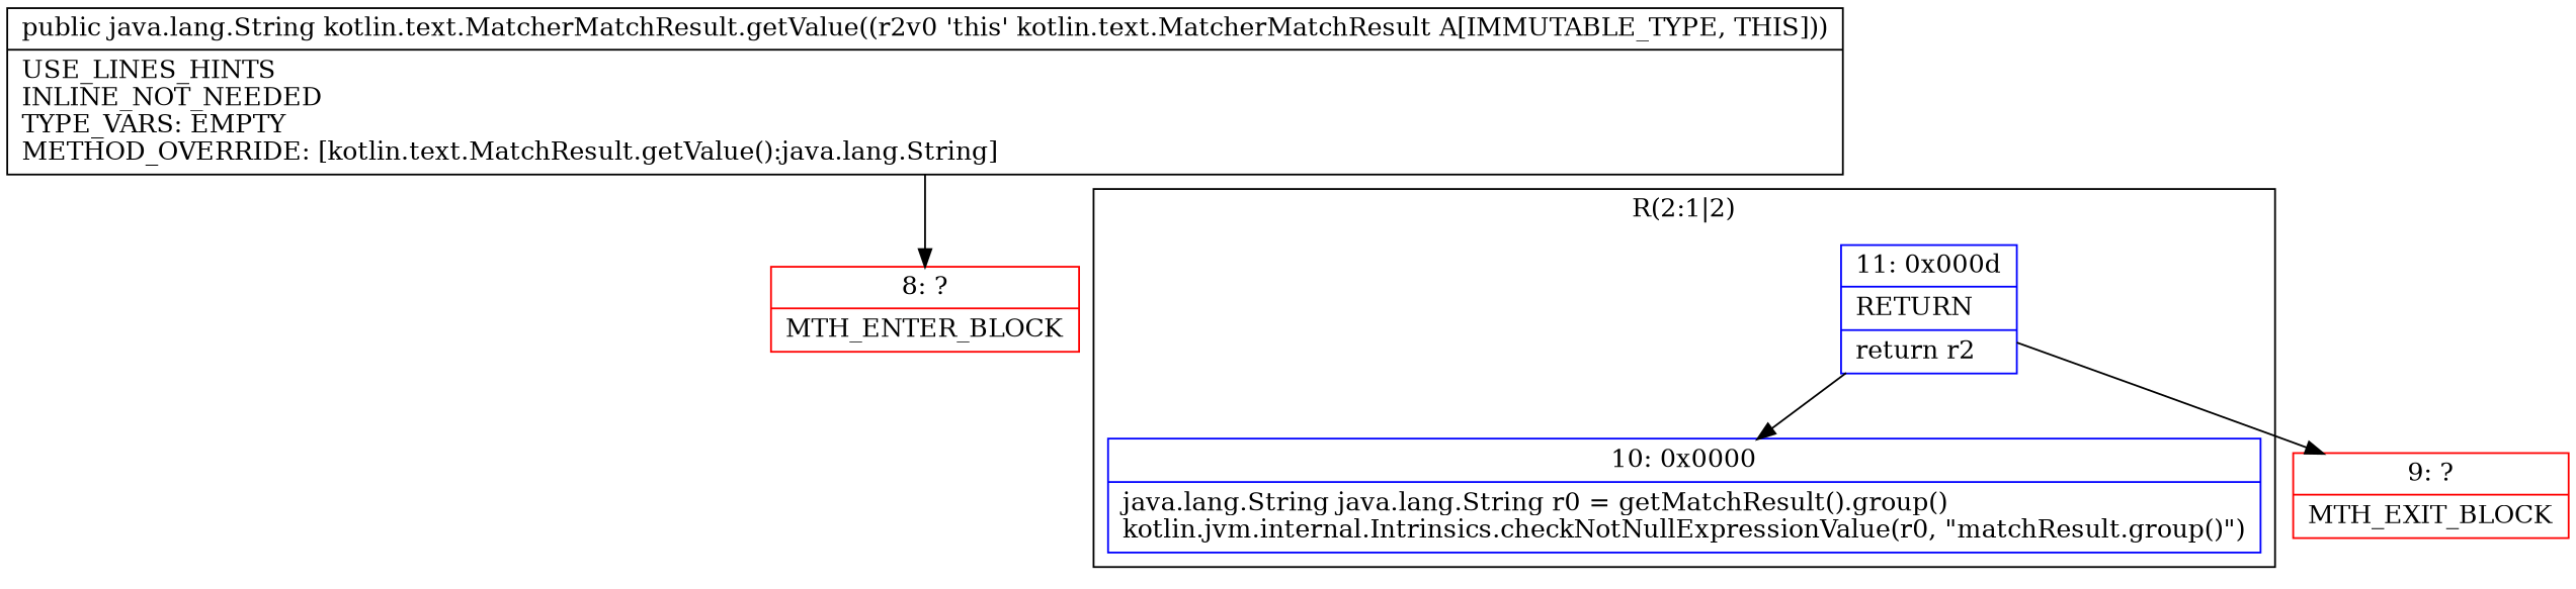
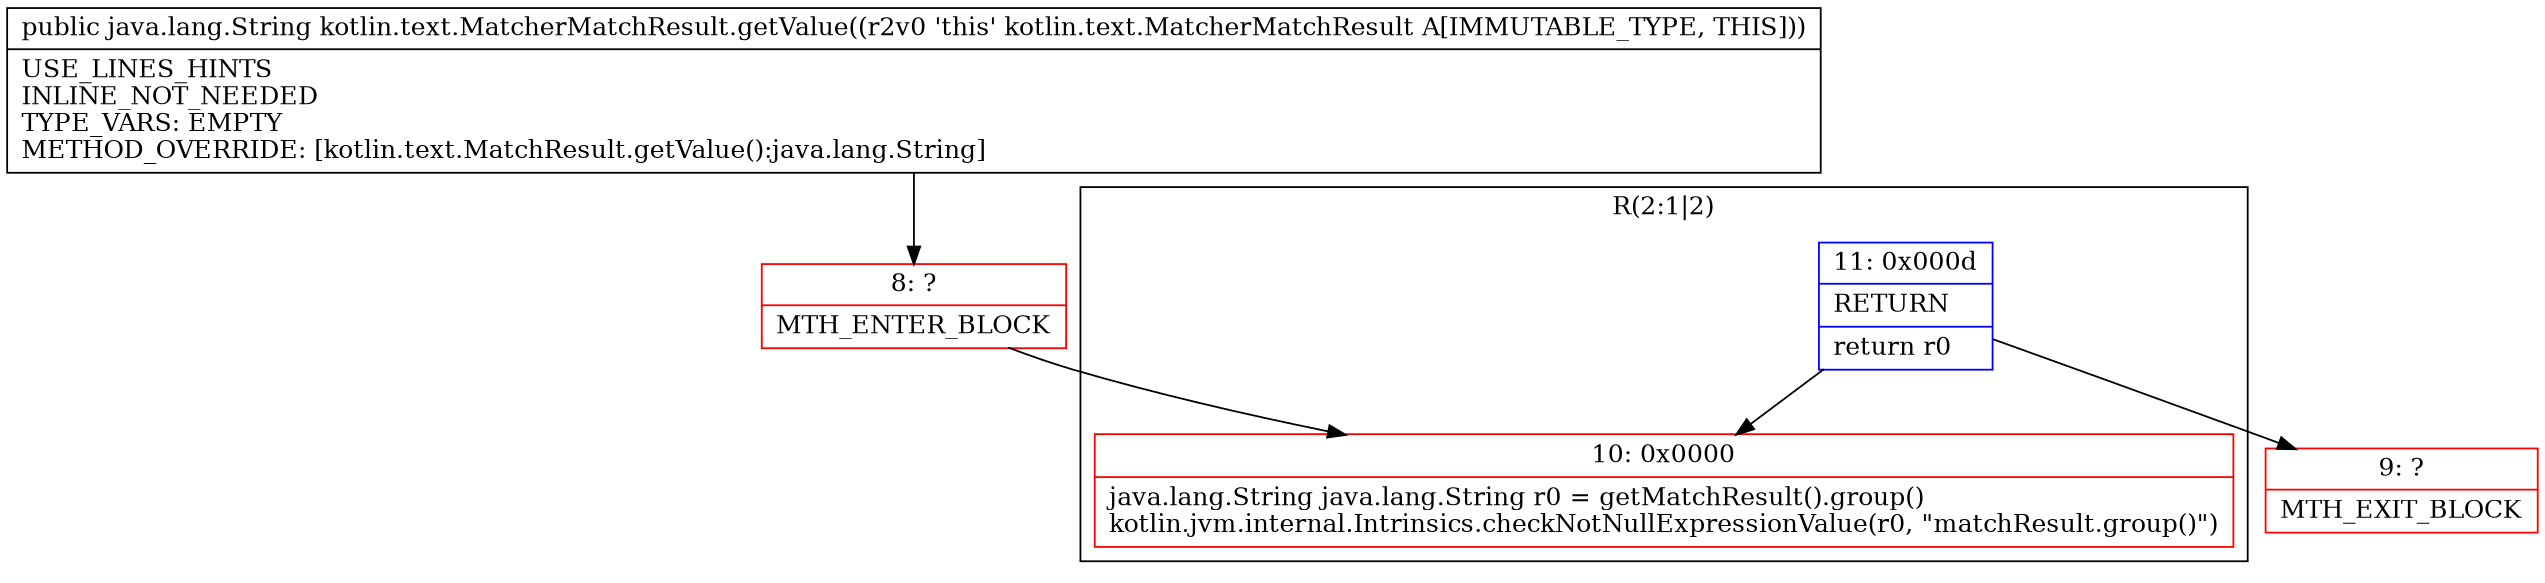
  digraph {
    node [color=blue shape=record]
-   n1 [label="{10\:\ 0x0000|java.lang.String java.lang.String r0 = getMatchResult().group()\lkotlin.jvm.internal.Intrinsics.checkNotNullExpressionValue(r0, \"matchResult.group()\")\l}"]
-   n2 [label="{11\:\ 0x000d|RETURN\l|return r2\l}"]
+   n1 [color=red label="{10\:\ 0x0000|java.lang.String java.lang.String r0 = getMatchResult().group()\lkotlin.jvm.internal.Intrinsics.checkNotNullExpressionValue(r0, \"matchResult.group()\")\l}"]
+   n2 [label="{11\:\ 0x000d|RETURN\l|return r0\l}"]
    n3 [color=red label="{9\:\ ?|MTH_EXIT_BLOCK\l}"]
    n4 [color=red label="{8\:\ ?|MTH_ENTER_BLOCK\l}"]
    n5 [label="{public java.lang.String kotlin.text.MatcherMatchResult.getValue((r2v0 'this' kotlin.text.MatcherMatchResult A[IMMUTABLE_TYPE, THIS]))  | USE_LINES_HINTS\lINLINE_NOT_NEEDED\lTYPE_VARS: EMPTY\lMETHOD_OVERRIDE: [kotlin.text.MatchResult.getValue():java.lang.String]\l}" color=""]
    subgraph cluster_1 {
      label="R(2:1|2)"
      n1
      n2
    }
    n2 -> n1
    n2 -> n3
+   n4 -> n1
    n5 -> n4
  }
